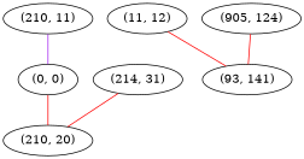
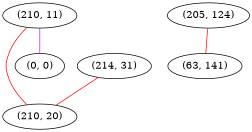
  graph {
    edge [color=red weight=1]
    "(210, 11)"
    "(210, 20)"
    "(0, 0)"
-   "(11, 12)"
-   "(63, 141)" [label="(93, 141)"]
-   "(205, 124)" [label="(905, 124)"]
+   "(63, 141)"
+   "(205, 124)"
    "(214, 31)"
-   "(0, 0)" -- "(210, 20)"
+   "(210, 11)" -- "(210, 20)"
    "(210, 11)" -- "(0, 0)" [color=purple weight=4]
-   "(11, 12)" -- "(63, 141)"
    "(205, 124)" -- "(63, 141)"
    "(214, 31)" -- "(210, 20)"
  }
